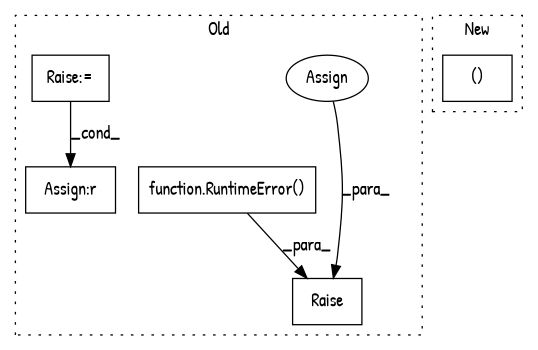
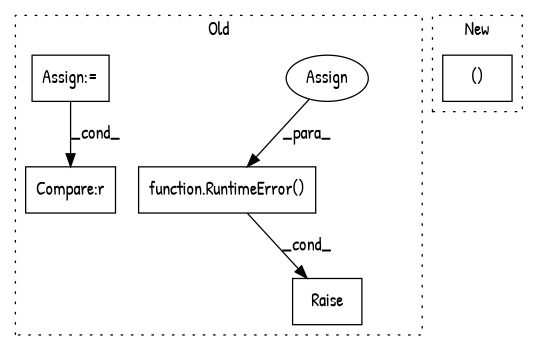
  digraph {
    fontname="Patrick Hand"
    node [fontname="Patrick Hand" shape=box]
    edge [fontname="Patrick Hand"]
    n1 [a=75 l="13,1" label="function.RuntimeError()" s="9262,9298"]
    n2 [a=91 l=6 label=Raise s=9256]
    n3 [a=66 l=23 label=Assign s=9275 shape=ellipse]
-   n4 [a=40 l=19 label="Assign:r" s=9223]
-   n5 [a=68 l=3 label="Raise:=" s=9164]
+   n4 [a=40 l=19 label="Compare:r" s=9223]
+   n5 [a=68 l=3 label="Assign:=" s=9164]
    n6 [a=54 l=13 label="()" s=8683]
    subgraph cluster_1 {
      label=Old
      style=dotted
      n1
      n2
      n3
      n4
      n5
    }
    subgraph cluster_2 {
      label=New
      style=dotted
      n6
    }
-   n1 -> n2 [label=_para_]
-   n3 -> n2 [label=_para_]
+   n1 -> n2 [label=_cond_]
+   n3 -> n1 [label=_para_]
    n5 -> n4 [label=_cond_]
  }
